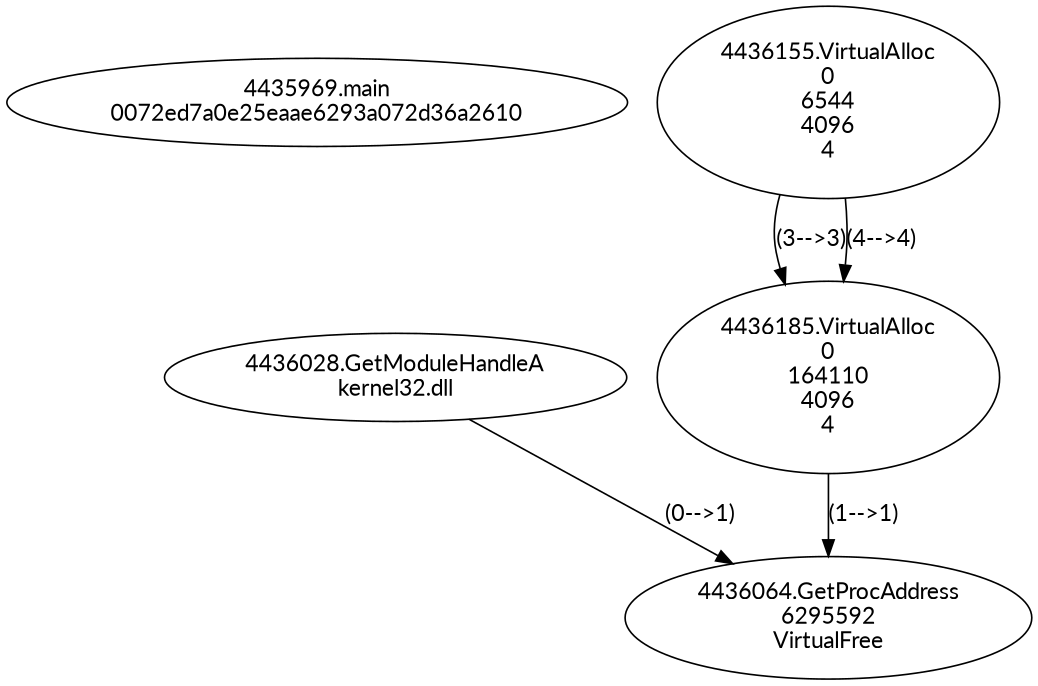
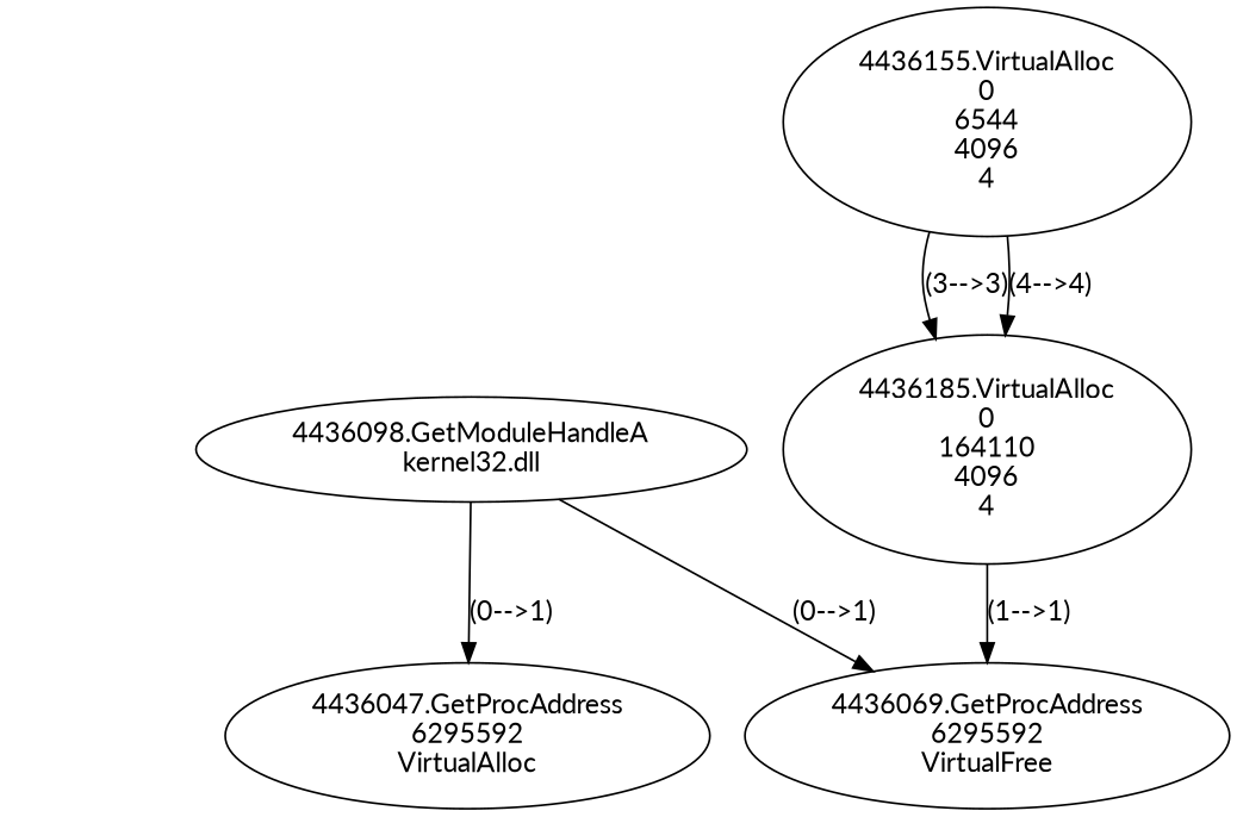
  digraph {
    fontname=Lato
    node [fontname=Lato]
    edge [fontname=Lato]
-   n1 [label="4435969.main\n0072ed7a0e25eaae6293a072d36a2610"]
-   n2 [label="4436028.GetModuleHandleA\nkernel32.dll"]
-   n4 [label="4436064.GetProcAddress\n6295592\nVirtualFree"]
+   n2 [label="4436098.GetModuleHandleA\nkernel32.dll"]
+   n3 [label="4436047.GetProcAddress\n6295592\nVirtualAlloc"]
+   n4 [label="4436069.GetProcAddress\n6295592\nVirtualFree"]
    n5 [label="4436155.VirtualAlloc\n0\n6544\n4096\n4"]
    n6 [label="4436185.VirtualAlloc\n0\n164110\n4096\n4"]
+   n2 -> n3 [label="(0-->1)"]
    n2 -> n4 [label="(0-->1)"]
    n5 -> n6 [label="(3-->3)"]
    n5 -> n6 [label="(4-->4)"]
    n6 -> n4 [label="(1-->1)"]
  }
